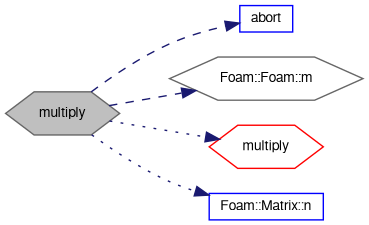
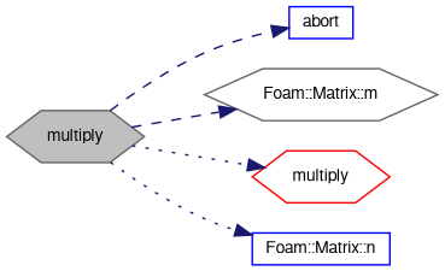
  digraph {
    rankdir=LR
    node [color=gray40 fontname=FreeSans fontsize=10 shape=hexagon]
    edge [color=midnightblue fontname=FreeSans fontsize=10 labelfontname=FreeSans labelfontsize=10 style=dashed]
    n1 [fillcolor=grey75 fontcolor=black height=0.2 label=multiply style=filled width=0.4]
    n2 [color=blue height=0.2 label=abort shape=box width=0.4]
-   n3 [height=0.2 label="Foam::Foam::m" width=0.4]
+   n3 [height=0.2 label="Foam::Matrix::m" width=0.4]
    n4 [color=red height=0.2 label=multiply width=0.4]
    n5 [color=blue height=0.2 label="Foam::Matrix::n" shape=box width=0.4]
    n1 -> n2
    n1 -> n3
    n1 -> n4 [style=dotted]
    n1 -> n5 [style=dotted]
  }
